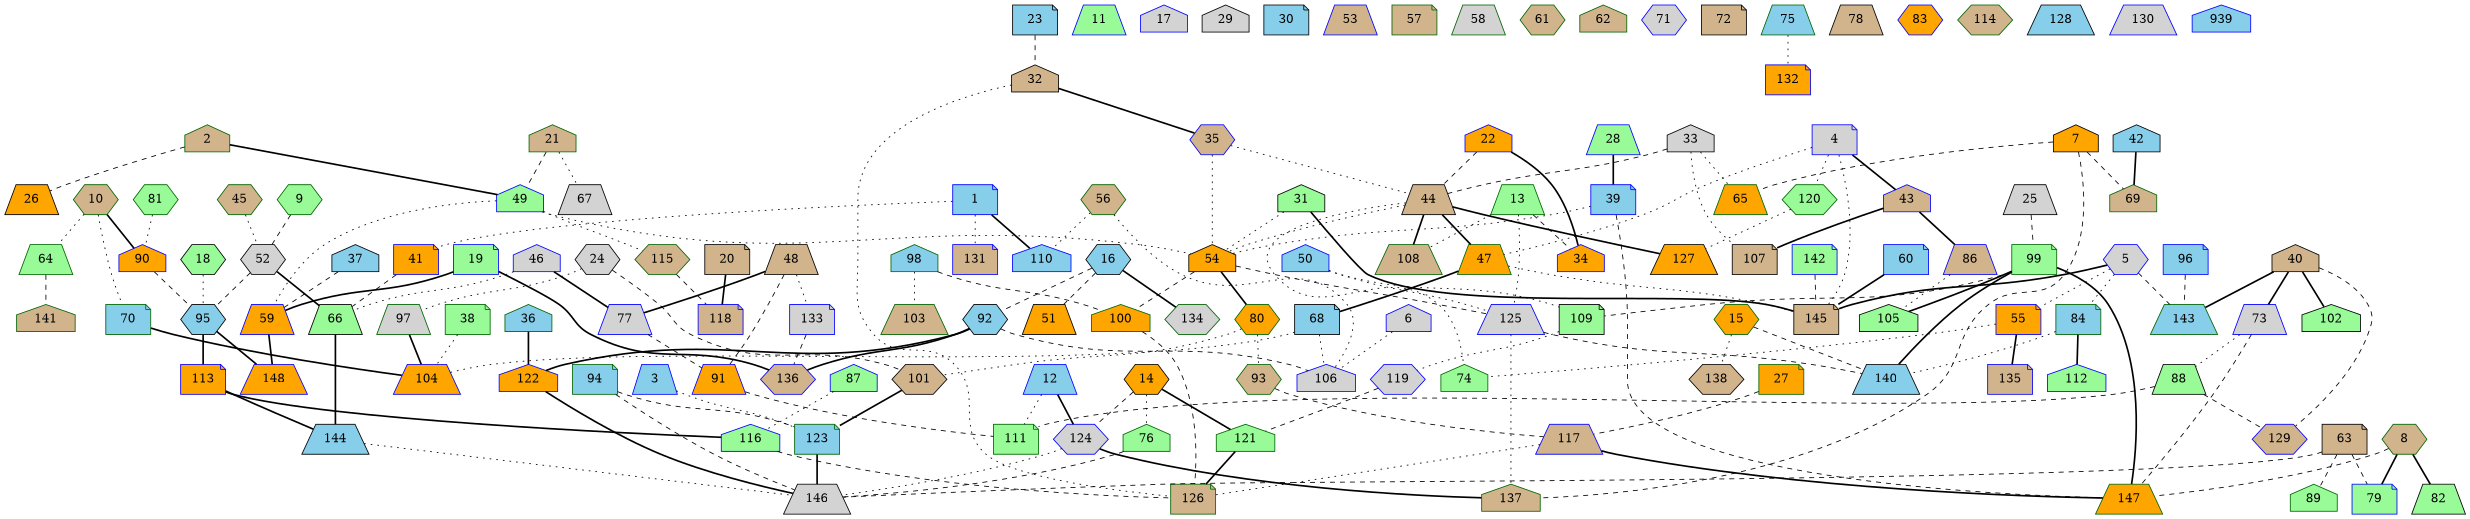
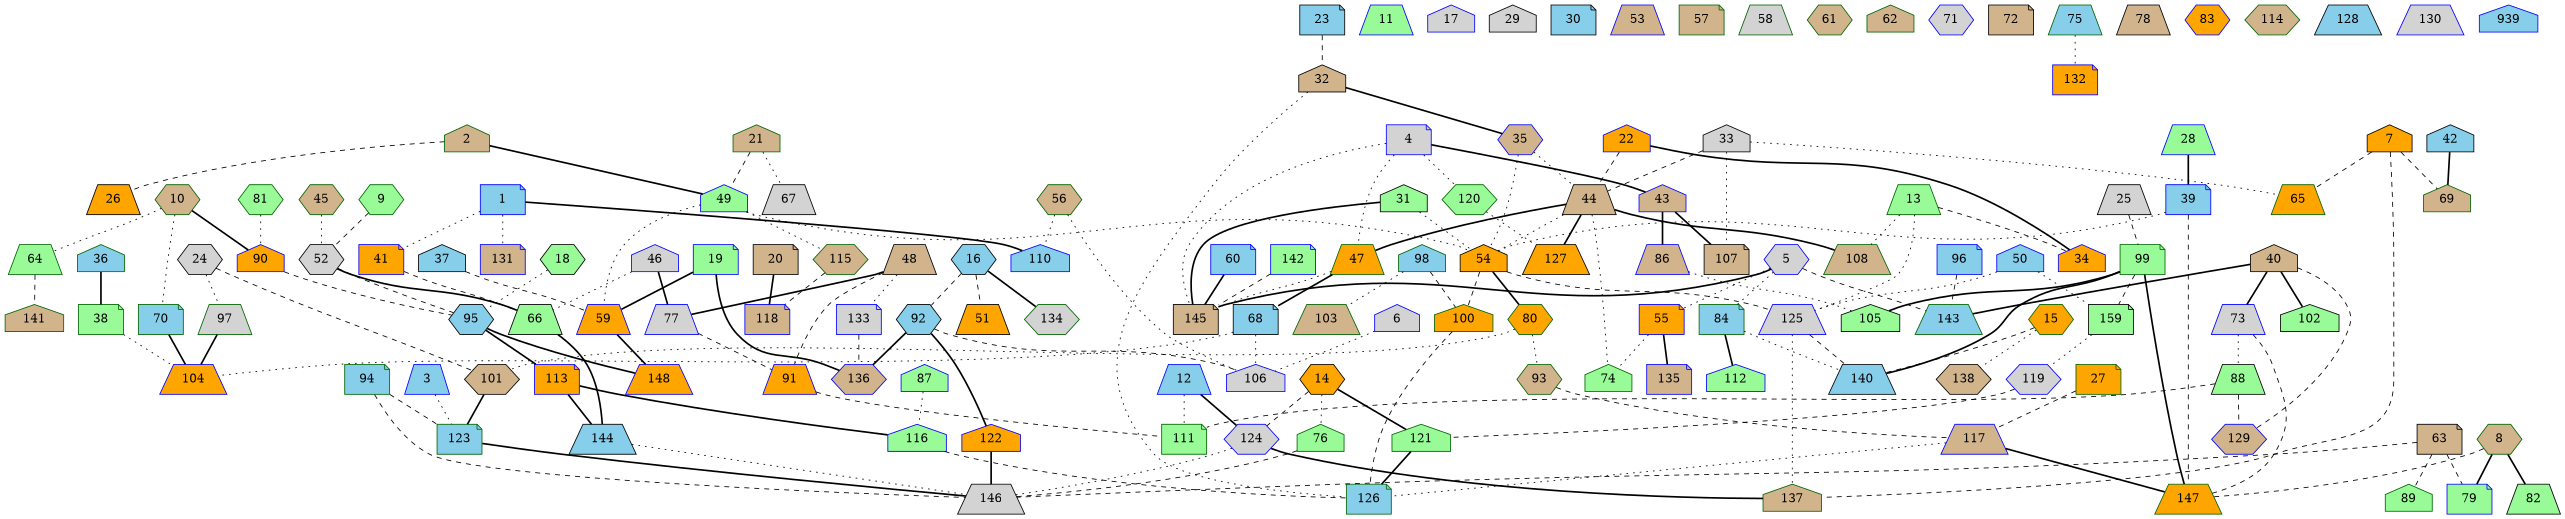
  graph {
    node [color=blue fillcolor=tan shape=trapezium style=filled]
    edge [style=dotted]
    1 [fillcolor=skyblue shape=note]
    41 [fillcolor=orange shape=note]
    110 [fillcolor=skyblue shape=house]
    131 [shape=note]
    66 [color=black fillcolor=palegreen]
    2 [color=darkgreen shape=house]
    26 [color=black fillcolor=orange]
    49 [fillcolor=palegreen shape=house]
    59 [fillcolor=orange]
    54 [color=black fillcolor=orange shape=house]
    115 [color=darkgreen shape=hexagon]
    3 [fillcolor=skyblue]
    123 [color=darkgreen fillcolor=skyblue shape=note]
    146 [color=black fillcolor=lightgrey]
    4 [fillcolor=lightgrey shape=note]
    43 [shape=house]
    47 [color=darkgreen fillcolor=orange]
    120 [color=darkgreen fillcolor=palegreen shape=hexagon]
    145 [color=black shape=note]
    107 [color=black shape=note]
    86
    68 [color=black fillcolor=skyblue shape=note]
    127 [color=black fillcolor=orange]
    5 [fillcolor=lightgrey shape=hexagon]
    55 [fillcolor=orange shape=note]
    84 [color=darkgreen fillcolor=skyblue shape=note]
    143 [color=darkgreen fillcolor=skyblue]
    74 [color=darkgreen fillcolor=palegreen shape=house]
    135 [shape=note]
    140 [color=black fillcolor=skyblue]
    112 [fillcolor=palegreen shape=house]
    6 [fillcolor=lightgrey shape=house]
    106 [fillcolor=lightgrey shape=house]
    7 [color=black fillcolor=orange shape=house]
    65 [color=darkgreen fillcolor=orange]
    69 [color=darkgreen shape=house]
    137 [color=darkgreen shape=house]
    8 [color=darkgreen shape=hexagon]
    79 [fillcolor=palegreen shape=note]
    82 [color=black fillcolor=palegreen]
    147 [color=darkgreen fillcolor=orange]
    9 [color=darkgreen fillcolor=palegreen shape=hexagon]
    52 [color=black fillcolor=lightgrey shape=hexagon]
    95 [color=black fillcolor=skyblue shape=hexagon]
    10 [color=darkgreen shape=hexagon]
    64 [color=darkgreen fillcolor=palegreen]
    70 [color=darkgreen fillcolor=skyblue shape=note]
    90 [fillcolor=orange shape=house]
    141 [color=darkgreen shape=house]
    104 [fillcolor=orange]
    11 [fillcolor=palegreen]
    12 [fillcolor=skyblue]
    111 [color=darkgreen fillcolor=palegreen shape=note]
    124 [fillcolor=lightgrey shape=hexagon]
    13 [color=darkgreen fillcolor=palegreen]
    34 [fillcolor=orange shape=house]
    108 [color=darkgreen]
    125 [fillcolor=lightgrey]
    14 [color=black fillcolor=orange shape=hexagon]
    76 [color=darkgreen fillcolor=palegreen shape=house]
    121 [color=darkgreen fillcolor=palegreen shape=house]
-   126 [color=darkgreen shape=note]
+   126 [color=darkgreen fillcolor=skyblue shape=note]
    15 [color=darkgreen fillcolor=orange shape=hexagon]
    138 [color=black shape=hexagon]
    16 [color=black fillcolor=skyblue shape=hexagon]
    51 [color=black fillcolor=orange]
    92 [color=black fillcolor=skyblue shape=hexagon]
    134 [color=darkgreen fillcolor=lightgrey shape=hexagon]
    136 [shape=hexagon]
    122 [fillcolor=orange shape=house]
    17 [fillcolor=lightgrey shape=house]
    18 [color=black fillcolor=palegreen shape=hexagon]
    148 [fillcolor=orange]
    113 [fillcolor=orange shape=note]
    19 [fillcolor=palegreen shape=note]
    20 [color=black shape=note]
    118 [shape=note]
    21 [color=darkgreen shape=house]
    67 [color=black fillcolor=lightgrey]
    22 [fillcolor=orange shape=house]
    44 [color=black]
    23 [color=black fillcolor=skyblue shape=note]
    32 [color=black shape=house]
    35 [shape=hexagon]
    24 [color=black fillcolor=lightgrey shape=hexagon]
    97 [color=darkgreen fillcolor=lightgrey]
    101 [color=black shape=hexagon]
    25 [color=black fillcolor=lightgrey]
    99 [color=darkgreen fillcolor=palegreen shape=note]
-   109 [color=black fillcolor=palegreen shape=note]
+   109 [color=black fillcolor=palegreen shape=note label=159]
    105 [color=black fillcolor=palegreen shape=house]
    27 [color=darkgreen fillcolor=orange shape=note]
    117
    28 [fillcolor=palegreen]
    39 [fillcolor=skyblue shape=note]
    29 [color=black fillcolor=lightgrey shape=house]
    30 [color=black fillcolor=skyblue shape=note]
    31 [color=black fillcolor=palegreen shape=house]
    80 [color=darkgreen fillcolor=orange shape=hexagon]
    100 [color=darkgreen fillcolor=orange shape=house]
    33 [color=black fillcolor=lightgrey shape=house]
    36 [color=darkgreen fillcolor=skyblue shape=house]
    37 [color=black fillcolor=skyblue shape=house]
    38 [color=darkgreen fillcolor=palegreen shape=note]
    40 [color=black shape=house]
    73 [fillcolor=lightgrey]
    102 [color=black fillcolor=palegreen shape=house]
    129 [shape=hexagon]
    88 [color=black fillcolor=palegreen]
    144 [color=black fillcolor=skyblue]
    42 [color=black fillcolor=skyblue shape=house]
    45 [color=darkgreen shape=hexagon]
    46 [fillcolor=lightgrey shape=house]
    77 [fillcolor=lightgrey]
    91 [fillcolor=orange]
    48 [color=black]
    133 [fillcolor=lightgrey shape=note]
    50 [fillcolor=skyblue shape=house]
    119 [fillcolor=lightgrey shape=hexagon]
    53
    93 [color=darkgreen shape=hexagon]
    56 [color=darkgreen shape=hexagon]
    57 [color=darkgreen shape=note]
    58 [color=darkgreen fillcolor=lightgrey]
    60 [fillcolor=skyblue shape=note]
    61 [color=darkgreen shape=hexagon]
    62 [color=darkgreen shape=house]
    63 [color=black shape=note]
    89 [color=darkgreen fillcolor=palegreen shape=house]
    71 [fillcolor=lightgrey shape=hexagon]
    72 [color=black shape=note]
    75 [color=darkgreen fillcolor=skyblue]
    132 [fillcolor=orange shape=note]
    78 [color=black]
    81 [color=darkgreen fillcolor=palegreen shape=hexagon]
    83 [fillcolor=orange shape=hexagon]
    87 [fillcolor=palegreen shape=house]
    116 [fillcolor=palegreen shape=house]
    94 [color=darkgreen fillcolor=skyblue shape=note]
    96 [fillcolor=skyblue shape=note]
    98 [color=darkgreen fillcolor=skyblue shape=house]
    103 [color=darkgreen]
    114 [color=darkgreen shape=hexagon]
    128 [color=black fillcolor=skyblue]
    130 [fillcolor=lightgrey]
    n146 [fillcolor=skyblue label=939 shape=house]
    142 [fillcolor=palegreen shape=note]
    1 -- 41
    1 -- 110 [style=bold]
    1 -- 131
    41 -- 66 [style=dashed]
    66 -- 144 [style=bold]
    2 -- 26 [style=dashed]
    2 -- 49 [style=bold]
    49 -- 59
    49 -- 54
    49 -- 115
    59 -- 148 [style=bold]
    54 -- 125 [style=dashed]
    54 -- 80 [style=bold]
    54 -- 100 [style=dashed]
    115 -- 118 [style=dashed]
    3 -- 123
    123 -- 146 [style=bold]
    4 -- 43 [style=bold]
    4 -- 47
    4 -- 120
    4 -- 145
    43 -- 107 [style=bold]
    43 -- 86 [style=bold]
    47 -- 145
    47 -- 68 [style=bold]
    120 -- 127
    86 -- 105
    68 -- 106
    68 -- 104
    5 -- 145 [style=bold]
    5 -- 55
    5 -- 84
    5 -- 143 [style=dashed]
    55 -- 74
    55 -- 135 [style=bold]
    84 -- 140
    84 -- 112 [style=bold]
    6 -- 106
    7 -- 65 [style=dashed]
    7 -- 69 [style=dashed]
    7 -- 137 [style=dashed]
    8 -- 79 [style=bold]
    8 -- 82 [style=bold]
    8 -- 147 [style=dashed]
    9 -- 52 [style=dashed]
    52 -- 66 [style=bold]
    52 -- 95 [style=dashed]
    95 -- 148 [style=bold]
    95 -- 113 [style=bold]
    10 -- 64
    10 -- 70
    10 -- 90 [style=bold]
    64 -- 141 [style=dashed]
    70 -- 104 [style=bold]
    90 -- 95 [style=dashed]
    12 -- 111
    12 -- 124 [style=bold]
    124 -- 146
    124 -- 137 [style=bold]
    13 -- 34 [style=dashed]
    13 -- 108
    13 -- 125
    125 -- 140 [style=dashed]
    125 -- 137
    14 -- 124 [style=dashed]
    14 -- 76
    14 -- 121 [style=bold]
    76 -- 146 [style=dashed]
    121 -- 126 [style=bold]
    15 -- 140 [style=dashed]
    15 -- 138
    16 -- 51 [style=dashed]
    16 -- 92 [style=dashed]
    16 -- 134 [style=bold]
    92 -- 106 [style=dashed]
    92 -- 136 [style=bold]
    92 -- 122 [style=bold]
    122 -- 146 [style=bold]
    18 -- 95
    113 -- 144 [style=bold]
    113 -- 116 [style=bold]
    19 -- 59 [style=bold]
    19 -- 136 [style=bold]
    20 -- 118 [style=bold]
    21 -- 49 [style=dashed]
    21 -- 67
    22 -- 34 [style=bold]
    22 -- 44 [style=dashed]
    44 -- 54
    44 -- 47 [style=bold]
    44 -- 127 [style=bold]
    44 -- 74
    44 -- 108 [style=bold]
    23 -- 32 [style=dashed]
    32 -- 126
    32 -- 35 [style=bold]
    35 -- 54
    35 -- 44
    24 -- 97
    24 -- 101 [style=dashed]
    97 -- 104 [style=bold]
    101 -- 123 [style=bold]
    25 -- 99 [style=dashed]
    99 -- 140 [style=bold]
    99 -- 147 [style=bold]
    99 -- 109 [style=dashed]
    99 -- 105 [style=bold]
    109 -- 119
    27 -- 117 [style=dashed]
    117 -- 147 [style=bold]
    117 -- 126
    28 -- 39 [style=bold]
    39 -- 54
    39 -- 147 [style=dashed]
    31 -- 54
    31 -- 145 [style=bold]
    80 -- 101
    80 -- 93
    100 -- 126 [style=dashed]
    33 -- 107
    33 -- 65
    33 -- 44 [style=dashed]
-   36 -- 122 [style=bold]
+   36 -- 38 [style=bold]
    37 -- 59 [style=dashed]
    38 -- 104
    40 -- 143 [style=bold]
    40 -- 73 [style=bold]
    40 -- 102 [style=bold]
    40 -- 129 [style=dashed]
    73 -- 147 [style=dashed]
    73 -- 88
    88 -- 111 [style=dashed]
    88 -- 129 [style=dashed]
    144 -- 146
    42 -- 69 [style=bold]
    45 -- 52
    46 -- 66
    46 -- 77 [style=bold]
    77 -- 91 [style=dashed]
    91 -- 111 [style=dashed]
    48 -- 77 [style=bold]
    48 -- 91 [style=dashed]
    48 -- 133
    133 -- 136 [style=dashed]
    50 -- 125
    50 -- 109
    119 -- 121 [style=dashed]
    93 -- 117 [style=dashed]
    56 -- 110
    56 -- 106
    60 -- 145 [style=bold]
    63 -- 146 [style=dashed]
    63 -- 79 [style=dashed]
    63 -- 89 [style=dashed]
    75 -- 132
    81 -- 90
    87 -- 116
    116 -- 126 [style=dashed]
    94 -- 123 [style=dashed]
    94 -- 146 [style=dashed]
    96 -- 143 [style=dashed]
    98 -- 100 [style=dashed]
    98 -- 103
    142 -- 145 [style=dashed]
  }
